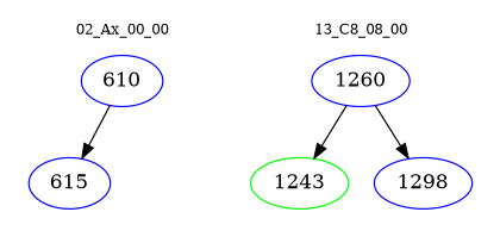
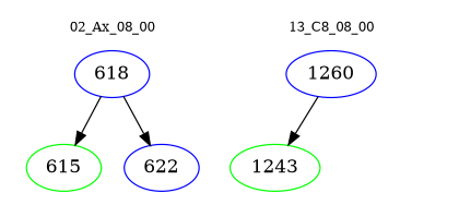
  digraph {
    node [color=blue]
    edge [color=black]
-   n1 [label=610]
-   n2 [label=615]
+   n1 [label=618]
+   n2 [color=green label=615]
+   n3 [label=622]
    n4 [label=1260]
    n5 [color=green label=1243]
-   n6 [label=1298]
    subgraph cluster_1 {
      color=white
      fontsize=10
-     label="02_Ax_00_00"
+     label="02_Ax_08_00"
      n1
      n2
+     n3
    }
    subgraph cluster_2 {
      color=white
      fontsize=10
      label="13_C8_08_00"
      n4
      n5
-     n6
    }
    n1 -> n2
+   n1 -> n3
    n4 -> n5
-   n4 -> n6
  }
